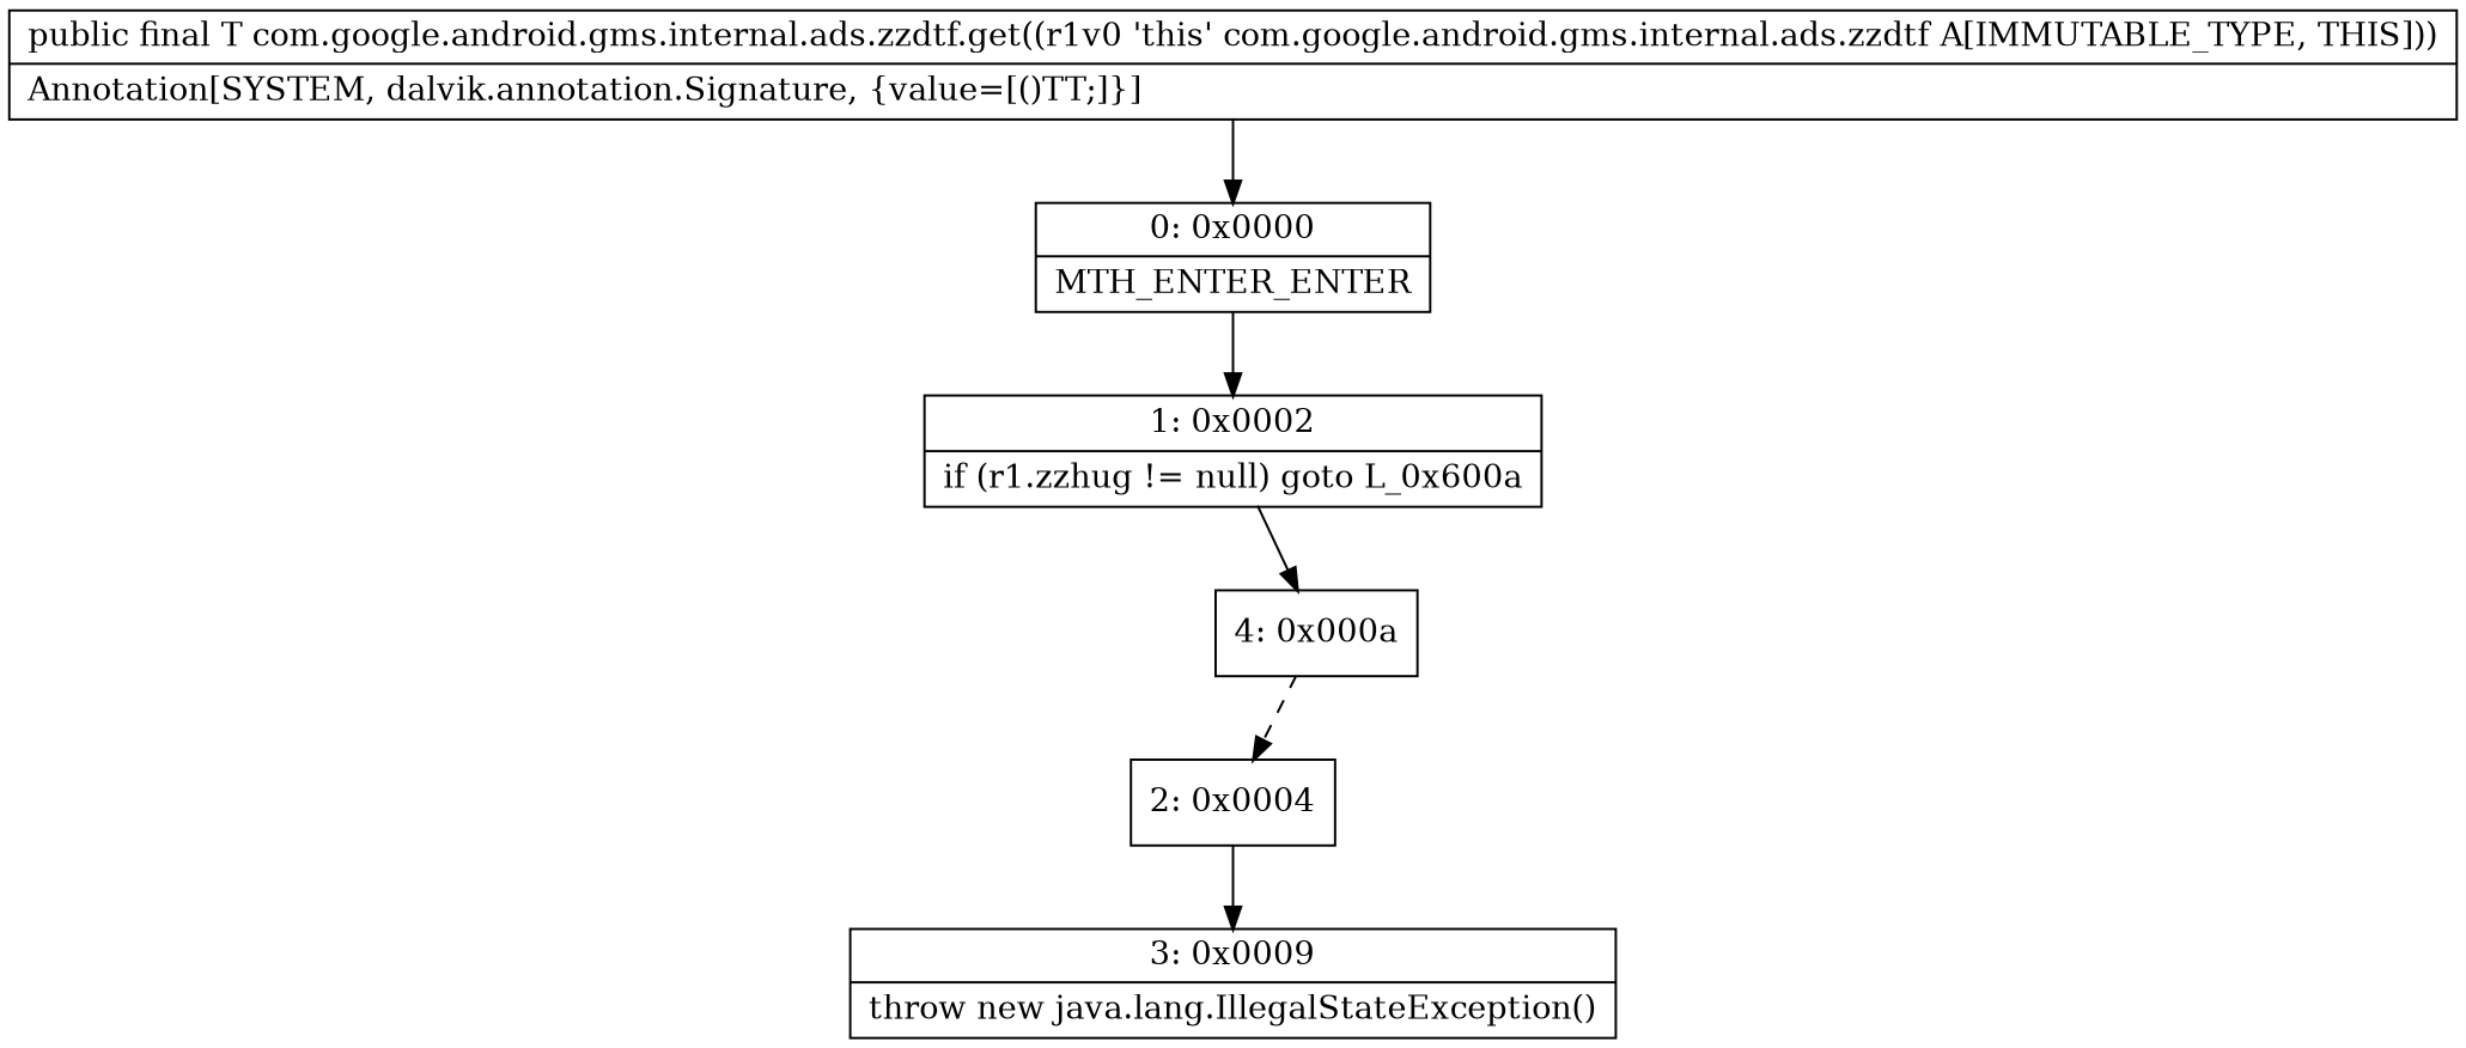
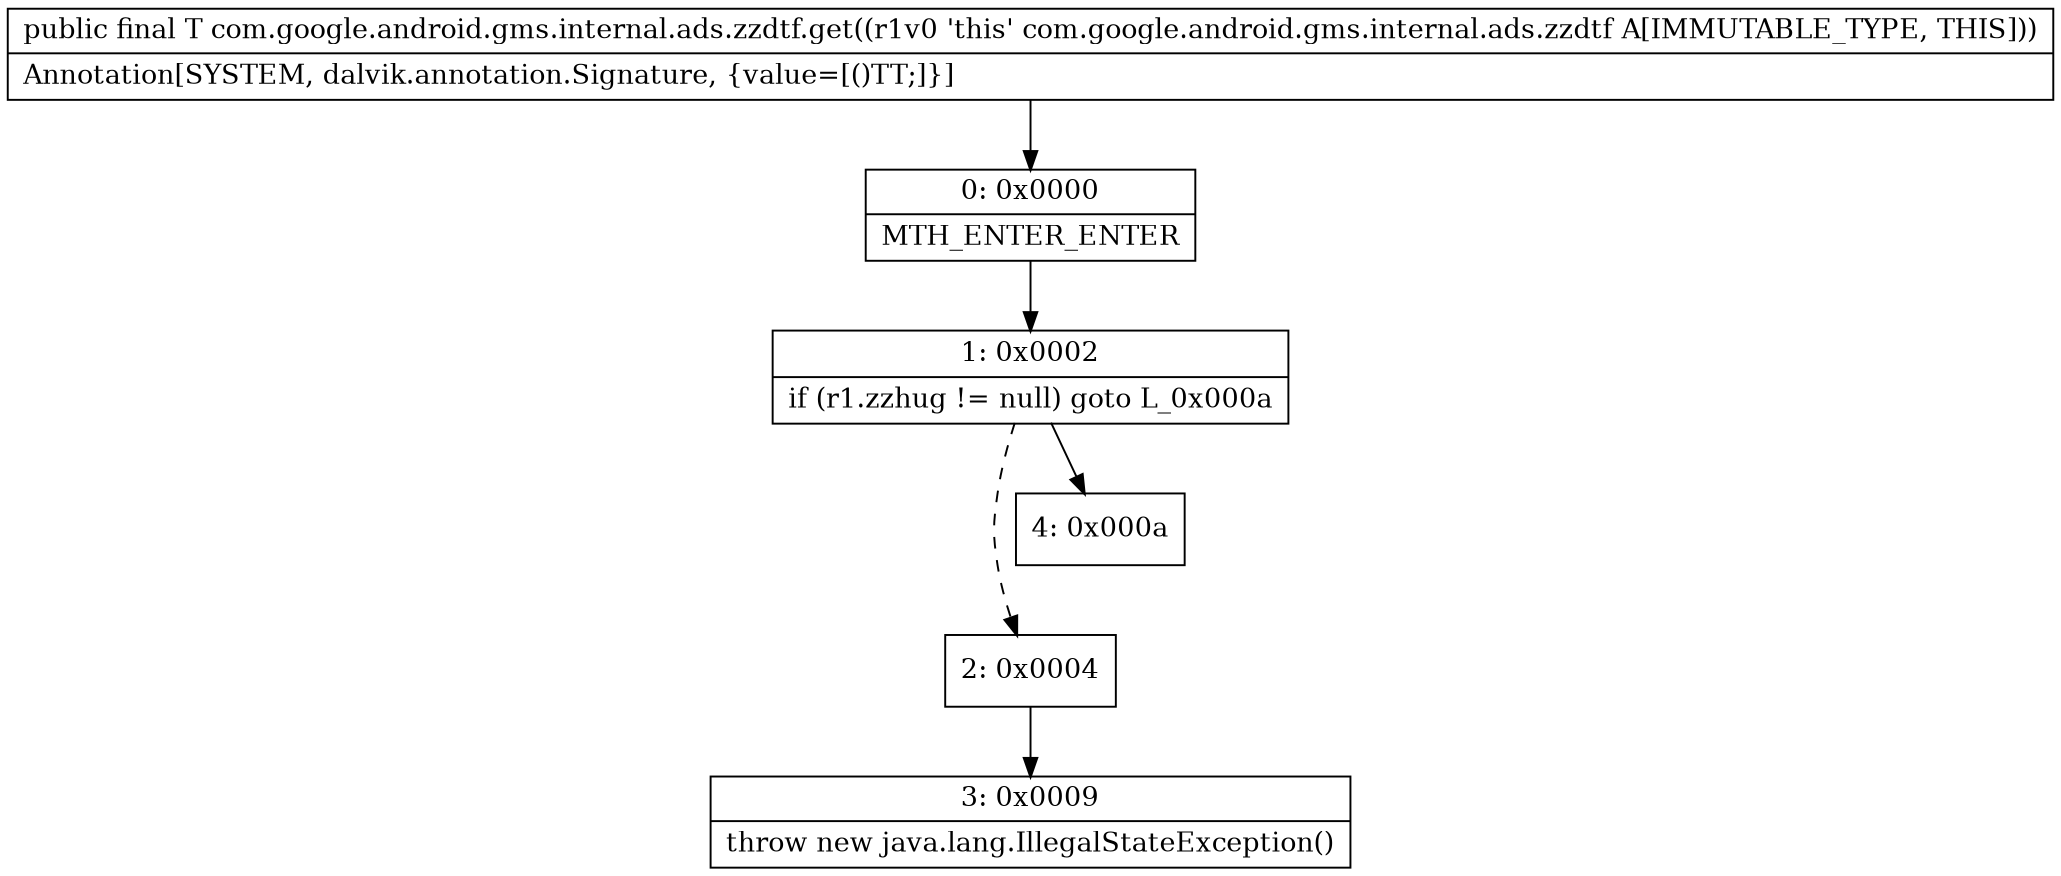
  digraph {
    node [shape=record]
    n1 [label="{0\:\ 0x0000|MTH_ENTER_ENTER\l}"]
-   n2 [label="{1\:\ 0x0002|if (r1.zzhug != null) goto L_0x600a\l}"]
+   n2 [label="{1\:\ 0x0002|if (r1.zzhug != null) goto L_0x000a\l}"]
    n3 [label="{2\:\ 0x0004}"]
    n4 [label="{4\:\ 0x000a}"]
    n5 [label="{3\:\ 0x0009|throw new java.lang.IllegalStateException()\l}"]
    n6 [label="{public final T com.google.android.gms.internal.ads.zzdtf.get((r1v0 'this' com.google.android.gms.internal.ads.zzdtf A[IMMUTABLE_TYPE, THIS]))  | Annotation[SYSTEM, dalvik.annotation.Signature, \{value=[()TT;]\}]\l}"]
    n1 -> n2
-   n4 -> n3 [style=dashed]
+   n2 -> n3 [style=dashed]
    n2 -> n4
    n3 -> n5
    n6 -> n1
  }
